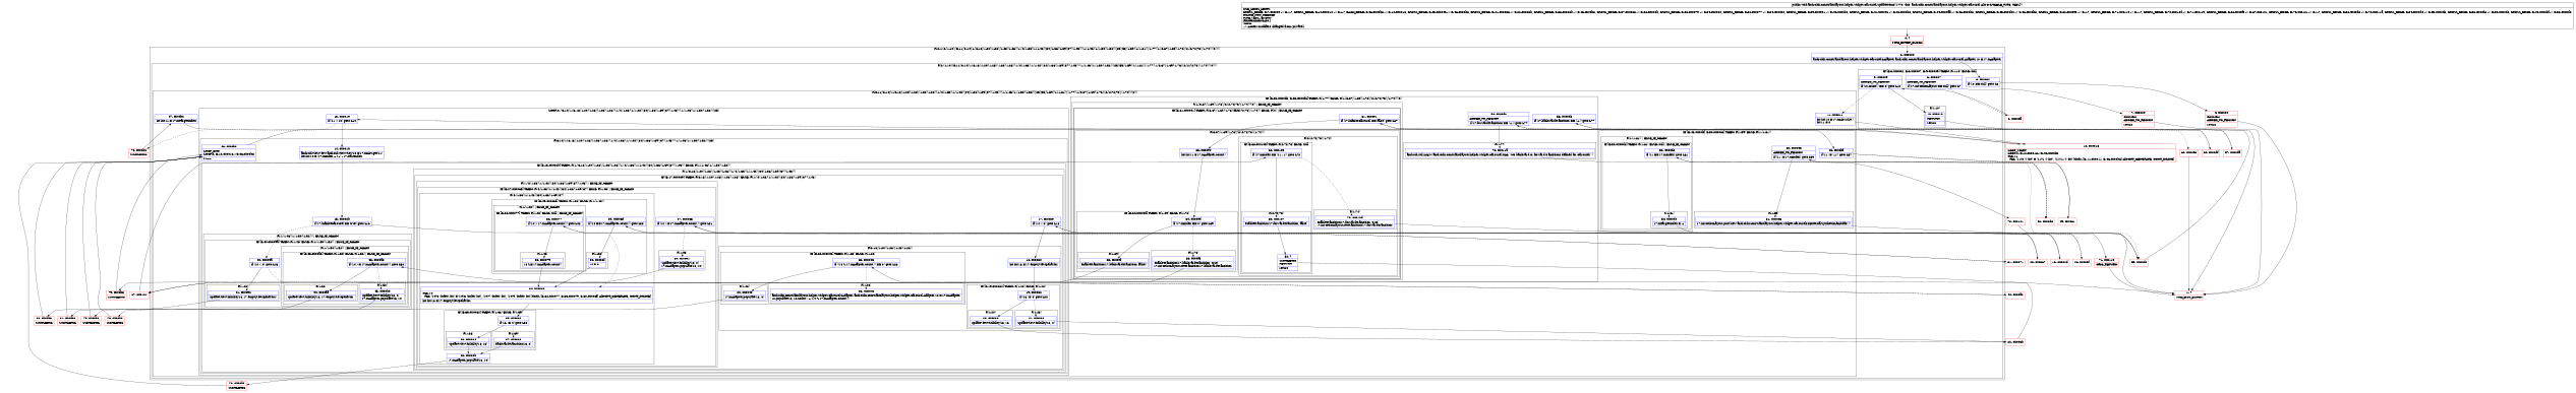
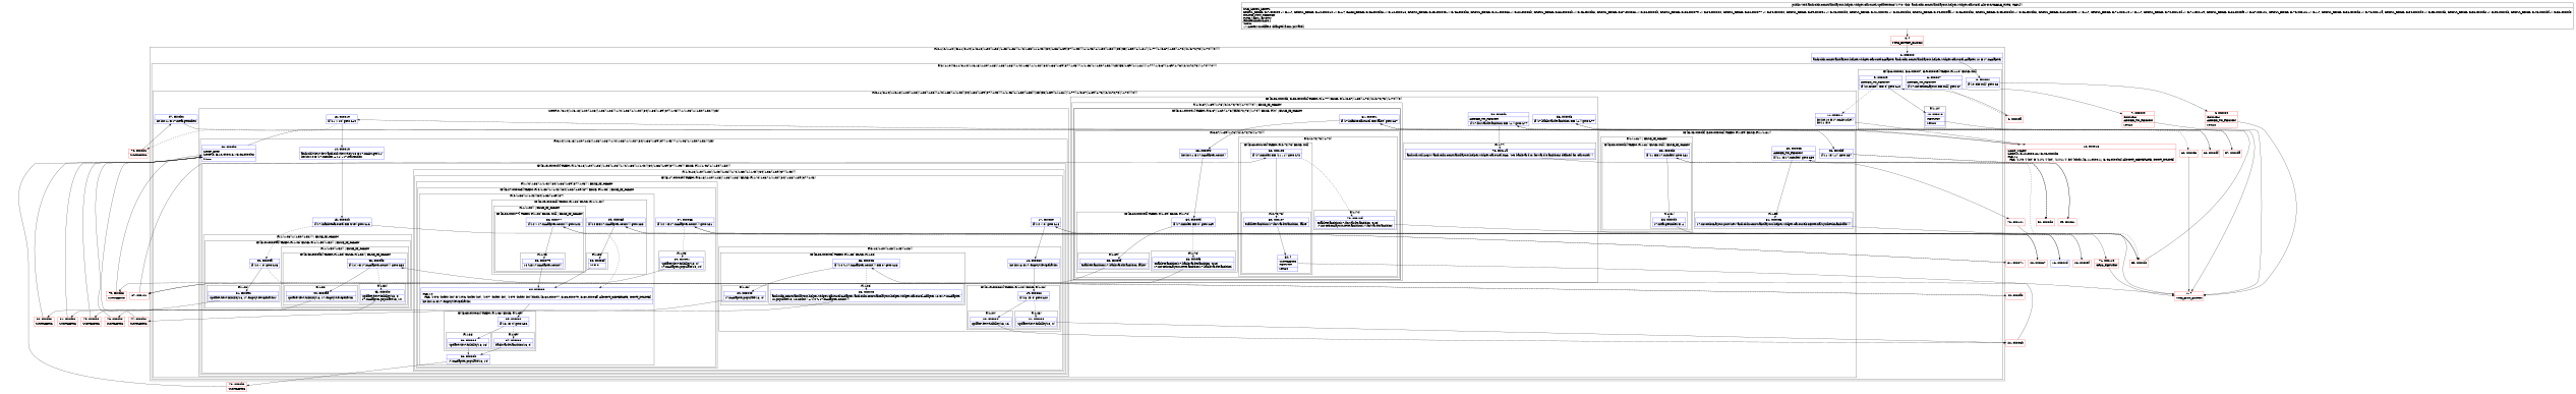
  digraph {
    node [color=blue shape=record]
    n1 [label="{10\:\ 0x0010|RETURN\l|return\l}"]
    n2 [label="{3\:\ 0x0002|if (r0 == null) goto L3\l}"]
    n3 [label="{6\:\ 0x0007|ADDED_TO_REGION\l|if (r7.mMotionLayout == null) goto L7\l}"]
    n4 [label="{9\:\ 0x000e|ADDED_TO_REGION\l|if (r0.count() == 0) goto L10\l}"]
    n5 [label="{20\:\ 0x0034|updateViewVisibility(r3, r6)\l}"]
    n6 [label="{21\:\ 0x0038|updateViewVisibility(r3, 0)\l}"]
    n7 [label="{19\:\ 0x0032|if (r6 != 4) goto L20\l}"]
    n8 [label="{24\:\ 0x0045|r7.mAdapter.populate(r3, 0)\l}"]
    n9 [label="{25\:\ 0x004c|androidx.constraintlayout.helper.widget.Carousel$Adapter androidx.constraintlayout.helper.widget.Carousel.Adapter r2 = r7.mAdapter\lr2.populate(r3, r2.count() + (r4 % r7.mAdapter.count()))\l}"]
    n10 [label="{23\:\ 0x0043|if ((r4 % r7.mAdapter.count()) == 0) goto L23\l}"]
    n11 [label="{18\:\ 0x0030|int int r6 = r7.emptyViewBehavior\l}"]
    n12 [label="{30\:\ 0x006f|r4 = 0\l}"]
    n13 [label="{33\:\ 0x0079|r4 %= r7.mAdapter.count()\l}"]
    n14 [label="{32\:\ 0x0077|if (r4 \> r7.mAdapter.count()) goto L42\l}"]
    n15 [label="{29\:\ 0x006d|if (r4 == r7.mAdapter.count()) goto L33\l}"]
    n16 [label="{36\:\ 0x0084|updateViewVisibility(r3, r6)\l}"]
    n17 [label="{37\:\ 0x0088|backwardTransition(r3, 0)\l}"]
    n18 [label="{35\:\ 0x0082|if (r6 != 4) goto L36\l}"]
    n19 [label="{34\:\ 0x0080|PHI: r4 \l  PHI: (r4v8 'index' int) = (r4v6 'index' int), (r4v7 'index' int), (r4v9 'index' int) binds: [B:32:0x0077, B:33:0x0079, B:30:0x006f] A[DONT_GENERATE, DONT_INLINE]\l|int int r6 = r7.emptyViewBehavior\l}"]
    n20 [label="{38\:\ 0x008b|r7.mAdapter.populate(r3, r4)\l}"]
    n21 [label="{39\:\ 0x0091|updateViewVisibility(r3, 0)\lr7.mAdapter.populate(r3, r4)\l}"]
    n22 [label="{27\:\ 0x0065|if (r4 \>= r7.mAdapter.count()) goto L31\l}"]
    n23 [label="{17\:\ 0x002e|if (r4 \< 0) goto L18\l}"]
    n24 [label="{41\:\ 0x009c|updateViewVisibility(r3, r7.emptyViewBehavior)\l}"]
    n25 [label="{44\:\ 0x00aa|updateViewVisibility(r3, r7.emptyViewBehavior)\l}"]
    n26 [label="{45\:\ 0x00b0|updateViewVisibility(r3, 0)\lr7.mAdapter.populate(r3, r4)\l}"]
    n27 [label="{43\:\ 0x00a8|if (r4 \>= r7.mAdapter.count()) goto L50\l}"]
    n28 [label="{40\:\ 0x009a|if (r4 \< 0) goto L46\l}"]
    n29 [label="{15\:\ 0x002b|if (r7.infiniteCarousel == true) goto L16\l}"]
    n30 [label="{14\:\ 0x001b|android.view.View android.view.View r3 = r7.mList.get(r1)\lint int r4 = (r7.mIndex + r1) \- r7.startIndex\l}"]
    n31 [label="{46\:\ 0x00b8|LOOP_END\lLOOP:0: B:12:0x0018\-\>B:46:0x00b8\l|r1++\l}"]
    n32 [label="{13\:\ 0x0019|if (r1 \< r0) goto L14\l}"]
    n33 [label="{51\:\ 0x00c5|r7.mMotionLayout.post(new androidx.constraintlayout.helper.widget.Carousel$$ExternalSyntheticLambda0())\l}"]
    n34 [label="{54\:\ 0x00d4|r7.mTargetIndex = \-1\l}"]
    n35 [label="{53\:\ 0x00d2|if (r1 == r7.mIndex) goto L81\l}"]
    n36 [label="{48\:\ 0x00bf|if (r1 != (\-1)) goto L57\l}"]
    n37 [label="{50\:\ 0x00c3|ADDED_TO_REGION\l|if (r1 != r7.mIndex) goto L59\l}"]
    n38 [label="{72\:\ 0x011a|android.util.Log.w(androidx.constraintlayout.helper.widget.Carousel.TAG, \"No backward or forward transitions defined for Carousel!\")\l}"]
    n39 [label="{65\:\ 0x00ef|enableTransition(r7.backwardTransition, false)\l}"]
    n40 [label="{66\:\ 0x00f5|enableTransition(r7.backwardTransition, true)\lr7.mMotionLayout.setTransition(r7.backwardTransition)\l}"]
    n41 [label="{64\:\ 0x00ed|if (r7.mIndex == 0) goto L69\l}"]
    n42 [label="{69\:\ 0x0107|enableTransition(r7.forwardTransition, false)\l}"]
    n43 [label="{82\:\ ?|SYNTHETIC\lRETURN\l|return\l}"]
    n44 [label="{68\:\ 0x0105|if (r7.mIndex == (r1 \- 1)) goto L72\l}"]
    n45 [label="{70\:\ 0x010d|enableTransition(r7.forwardTransition, true)\lr7.mMotionLayout.setTransition(r7.forwardTransition)\l}"]
    n46 [label="{63\:\ 0x00e4|int int r1 = r7.mAdapter.count()\l}"]
    n47 [label="{61\:\ 0x00e1|if (r7.infiniteCarousel == false) goto L67\l}"]
    n48 [label="{56\:\ 0x00d8|if (r7.backwardTransition == (\-1)) goto L77\l}"]
    n49 [label="{58\:\ 0x00dc|ADDED_TO_REGION\l|if (r7.forwardTransition == (\-1)) goto L77\l}"]
    n50 [label="{11\:\ 0x0011|int int r0 = r7.mList.size()\lint r1 = 0\l}"]
    n51 [label="{47\:\ 0x00bc|int int r1 = r7.mTargetIndex\l}"]
    n52 [label="{2\:\ 0x0000|androidx.constraintlayout.helper.widget.Carousel$Adapter androidx.constraintlayout.helper.widget.Carousel.Adapter r0 = r7.mAdapter\l}"]
    n53 [color=red label="{1\:\ ?|MTH_EXIT_BLOCK\l}"]
    n54 [color=red label="{4\:\ 0x0004|RETURN\lADDED_TO_REGION\l|return\l}"]
    n55 [color=red label="{7\:\ 0x0009|RETURN\lADDED_TO_REGION\l|return\l}"]
    n56 [color=red label="{8\:\ 0x000a}"]
    n57 [color=red label="{22\:\ 0x003b}"]
    n58 [color=red label="{76\:\ 0x00b8|SYNTHETIC\l}"]
+   n59 [color=red label="{77\:\ 0x00b8|SYNTHETIC\l}"]
    n60 [color=red label="{31\:\ 0x0071}"]
    n61 [color=red label="{78\:\ 0x00b8|SYNTHETIC\l}"]
    n62 [color=red label="{79\:\ 0x00b8|SYNTHETIC\l}"]
    n63 [color=red label="{28\:\ 0x0067}"]
    n64 [color=red label="{26\:\ 0x005f}"]
    n65 [color=red label="{80\:\ 0x00b8|SYNTHETIC\l}"]
    n66 [color=red label="{81\:\ 0x00b8|SYNTHETIC\l}"]
    n67 [color=red label="{75\:\ 0x00b8|SYNTHETIC\l}"]
    n68 [color=red label="{42\:\ 0x00a2}"]
-   n69 [color=red label="{16\:\ 0x002d}"]
+   n69 [label="{16\:\ 0x002d}"]
    n70 [color=red label="{12\:\ 0x0018|LOOP_START\lLOOP:0: B:12:0x0018\-\>B:46:0x00b8\lPHI: r1 \l  PHI: (r1v2 'i' int) = (r1v1 'i' int), (r1v11 'i' int) binds: [B:11:0x0011, B:46:0x00b8] A[DONT_GENERATE, DONT_INLINE]\l}"]
    n71 [color=red label="{74\:\ 0x00bc|SYNTHETIC\l}"]
    n72 [color=red label="{55\:\ 0x00d6}"]
    n73 [color=red label="{49\:\ 0x00c1}"]
    n74 [color=red label="{52\:\ 0x00d0}"]
    n75 [color=red label="{73\:\ 0x0121}"]
    n76 [color=red label="{67\:\ 0x0101}"]
    n77 [color=red label="{71\:\ 0x0119|ORIG_RETURN\l}"]
    n78 [color=red label="{62\:\ 0x00e3}"]
    n79 [color=red label="{57\:\ 0x00da}"]
    n80 [color=red label="{60\:\ 0x00df}"]
    n81 [color=red label="{0\:\ ?|MTH_ENTER_BLOCK\l}"]
    n82 [label="{public void androidx.constraintlayout.helper.widget.Carousel.updateItems((r7v0 'this' androidx.constraintlayout.helper.widget.Carousel A[IMMUTABLE_TYPE, THIS]))  | USE_LINES_HINTS\lCROSS_EDGE: B:7:0x0009 \-\> B:1:?, CROSS_EDGE: B:10:0x0010 \-\> B:1:?, BACK_EDGE: B:46:0x00b8 \-\> B:12:0x0018, CROSS_EDGE: B:25:0x004c \-\> B:46:0x00b8, CROSS_EDGE: B:21:0x0038 \-\> B:22:0x003b, CROSS_EDGE: B:38:0x008b \-\> B:46:0x00b8, CROSS_EDGE: B:37:0x0088 \-\> B:38:0x008b, CROSS_EDGE: B:33:0x0079 \-\> B:34:0x0080, CROSS_EDGE: B:32:0x0077 \-\> B:34:0x0080, CROSS_EDGE: B:39:0x0091 \-\> B:46:0x00b8, CROSS_EDGE: B:41:0x009c \-\> B:46:0x00b8, CROSS_EDGE: B:44:0x00aa \-\> B:46:0x00b8, CROSS_EDGE: B:45:0x00b0 \-\> B:46:0x00b8, CROSS_EDGE: B:62:0x00e3 \-\> B:1:?, CROSS_EDGE: B:71:0x0119 \-\> B:1:?, CROSS_EDGE: B:70:0x010d \-\> B:71:0x0119, CROSS_EDGE: B:66:0x00f5 \-\> B:67:0x0101, CROSS_EDGE: B:73:0x0121 \-\> B:1:?, CROSS_EDGE: B:56:0x00d8 \-\> B:72:0x011a, CROSS_EDGE: B:54:0x00d4 \-\> B:55:0x00d6, CROSS_EDGE: B:53:0x00d2 \-\> B:55:0x00d6, CROSS_EDGE: B:48:0x00bf \-\> B:52:0x00d0\lINLINE_NOT_NEEDED\lTYPE_VARS: EMPTY\lJadxCommentsAttr\{\l INFO: \l \-\> Access modifiers changed from: private\}\l}" color=""]
    subgraph cluster_1 {
      label="R(2:1|(2:(1:10)|(5:11|(3:14|(1:(3:18|(1:20)(1:28)|(1:23)(1:26))(1:(4:(1:33)(1:(1:42))|34|(1:36)(1:39)|37)(1:43)))(1:(1:46)(1:(1:50)(1:52)))|25)|55|(1:59)(1:(1:81))|(1:77)(1:(3:67|(1:69)(1:76)|(2:(2:72|73)|(1:74)))(0)))))"
      n52
      subgraph cluster_2 {
        label="R(2:(1:10)|(5:11|(3:14|(1:(3:18|(1:20)(1:28)|(1:23)(1:26))(1:(4:(1:33)(1:(1:42))|34|(1:36)(1:39)|37)(1:43)))(1:(1:46)(1:(1:50)(1:52)))|25)|55|(1:59)(1:(1:81))|(1:77)(1:(3:67|(1:69)(1:76)|(2:(2:72|73)|(1:74)))(0))))"
        subgraph cluster_3 {
          label="IF [B:3:0x0002, B:6:0x0007, B:9:0x000e] THEN: R(1:10) ELSE: null"
          n2
          n3
          n4
          subgraph cluster_4 {
            label="R(1:10)"
            n1
          }
        }
        subgraph cluster_5 {
          label="R(5:11|(3:14|(1:(3:18|(1:20)(1:28)|(1:23)(1:26))(1:(4:(1:33)(1:(1:42))|34|(1:36)(1:39)|37)(1:43)))(1:(1:46)(1:(1:50)(1:52)))|25)|55|(1:59)(1:(1:81))|(1:77)(1:(3:67|(1:69)(1:76)|(2:(2:72|73)|(1:74)))(0)))"
          n50
          n51
          subgraph cluster_6 {
            label="LOOP:0: (3:14|(1:(3:18|(1:20)(1:28)|(1:23)(1:26))(1:(4:(1:33)(1:(1:42))|34|(1:36)(1:39)|37)(1:43)))(1:(1:46)(1:(1:50)(1:52)))|25)"
            n32
            subgraph cluster_7 {
              label="R(3:14|(1:(3:18|(1:20)(1:28)|(1:23)(1:26))(1:(4:(1:33)(1:(1:42))|34|(1:36)(1:39)|37)(1:43)))(1:(1:46)(1:(1:50)(1:52)))|25)"
              n30
              n31
              subgraph cluster_8 {
                label="IF [B:15:0x002b] THEN: R(1:(3:18|(1:20)(1:28)|(1:23)(1:26))(1:(4:(1:33)(1:(1:42))|34|(1:36)(1:39)|37)(1:43))) ELSE: R(1:(1:46)(1:(1:50)(1:52)))"
                n29
                subgraph cluster_9 {
                  label="R(1:(3:18|(1:20)(1:28)|(1:23)(1:26))(1:(4:(1:33)(1:(1:42))|34|(1:36)(1:39)|37)(1:43)))"
                  subgraph cluster_10 {
                    label="IF [B:17:0x002e] THEN: R(3:18|(1:20)(1:28)|(1:23)(1:26)) ELSE: R(1:(4:(1:33)(1:(1:42))|34|(1:36)(1:39)|37)(1:43))"
                    n23
                    subgraph cluster_11 {
                      label="R(3:18|(1:20)(1:28)|(1:23)(1:26))"
                      n11
                      subgraph cluster_12 {
                        label="IF [B:19:0x0032] THEN: R(1:20) ELSE: R(1:28)"
                        n7
                        subgraph cluster_13 {
                          label="R(1:20)"
                          n5
                        }
                        subgraph cluster_14 {
                          label="R(1:28)"
                          n6
                        }
                      }
                      subgraph cluster_15 {
                        label="IF [B:23:0x0043] THEN: R(1:23) ELSE: R(1:26)"
                        n10
                        subgraph cluster_16 {
                          label="R(1:23)"
                          n8
                        }
                        subgraph cluster_17 {
                          label="R(1:26)"
                          n9
                        }
                      }
                    }
                    subgraph cluster_18 {
                      label="R(1:(4:(1:33)(1:(1:42))|34|(1:36)(1:39)|37)(1:43)) | ELSE_IF_CHAIN\l"
                      subgraph cluster_19 {
                        label="IF [B:27:0x0065] THEN: R(4:(1:33)(1:(1:42))|34|(1:36)(1:39)|37) ELSE: R(1:43) | ELSE_IF_CHAIN\l"
                        n22
                        subgraph cluster_20 {
                          label="R(4:(1:33)(1:(1:42))|34|(1:36)(1:39)|37)"
                          n19
                          n20
                          subgraph cluster_21 {
                            label="IF [B:29:0x006d] THEN: R(1:33) ELSE: R(1:(1:42))"
                            n15
                            subgraph cluster_22 {
                              label="R(1:33)"
                              n12
                            }
                            subgraph cluster_23 {
                              label="R(1:(1:42)) | ELSE_IF_CHAIN\l"
                              subgraph cluster_24 {
                                label="IF [B:32:0x0077] THEN: R(1:42) ELSE: null | ELSE_IF_CHAIN\l"
                                n14
                                subgraph cluster_25 {
                                  label="R(1:42)"
                                  n13
                                }
                              }
                            }
                          }
                          subgraph cluster_26 {
                            label="IF [B:35:0x0082] THEN: R(1:36) ELSE: R(1:39)"
                            n18
                            subgraph cluster_27 {
                              label="R(1:36)"
                              n16
                            }
                            subgraph cluster_28 {
                              label="R(1:39)"
                              n17
                            }
                          }
                        }
                        subgraph cluster_29 {
                          label="R(1:43)"
                          n21
                        }
                      }
                    }
                  }
                }
                subgraph cluster_30 {
                  label="R(1:(1:46)(1:(1:50)(1:52))) | ELSE_IF_CHAIN\l"
                  subgraph cluster_31 {
                    label="IF [B:40:0x009a] THEN: R(1:46) ELSE: R(1:(1:50)(1:52)) | ELSE_IF_CHAIN\l"
                    n28
                    subgraph cluster_32 {
                      label="R(1:46)"
                      n24
                    }
                    subgraph cluster_33 {
                      label="R(1:(1:50)(1:52)) | ELSE_IF_CHAIN\l"
                      subgraph cluster_34 {
                        label="IF [B:43:0x00a8] THEN: R(1:50) ELSE: R(1:52) | ELSE_IF_CHAIN\l"
                        n27
                        subgraph cluster_35 {
                          label="R(1:50)"
                          n25
                        }
                        subgraph cluster_36 {
                          label="R(1:52)"
                          n26
                        }
                      }
                    }
                  }
                }
              }
            }
          }
          subgraph cluster_37 {
            label="IF [B:48:0x00bf, B:50:0x00c3] THEN: R(1:59) ELSE: R(1:(1:81))"
            n36
            n37
            subgraph cluster_38 {
              label="R(1:59)"
              n33
            }
            subgraph cluster_39 {
              label="R(1:(1:81)) | ELSE_IF_CHAIN\l"
              subgraph cluster_40 {
                label="IF [B:53:0x00d2] THEN: R(1:81) ELSE: null | ELSE_IF_CHAIN\l"
                n35
                subgraph cluster_41 {
                  label="R(1:81)"
                  n34
                }
              }
            }
          }
          subgraph cluster_42 {
            label="IF [B:56:0x00d8, B:58:0x00dc] THEN: R(1:77) ELSE: R(1:(3:67|(1:69)(1:76)|(2:(2:72|73)|(1:74)))(0))"
            n48
            n49
            subgraph cluster_43 {
              label="R(1:77)"
              n38
            }
            subgraph cluster_44 {
              label="R(1:(3:67|(1:69)(1:76)|(2:(2:72|73)|(1:74)))(0)) | ELSE_IF_CHAIN\l"
              subgraph cluster_45 {
                label="IF [B:61:0x00e1] THEN: R(3:67|(1:69)(1:76)|(2:(2:72|73)|(1:74))) ELSE: R(0) | ELSE_IF_CHAIN\l"
                n47
                subgraph cluster_46 {
                  label="R(3:67|(1:69)(1:76)|(2:(2:72|73)|(1:74)))"
                  n46
                  subgraph cluster_47 {
                    label="IF [B:64:0x00ed] THEN: R(1:69) ELSE: R(1:76)"
                    n41
                    subgraph cluster_48 {
                      label="R(1:69)"
                      n39
                    }
                    subgraph cluster_49 {
                      label="R(1:76)"
                      n40
                    }
                  }
                  subgraph cluster_50 {
                    label="R(2:(2:72|73)|(1:74))"
                    subgraph cluster_51 {
                      label="IF [B:68:0x0105] THEN: R(2:72|73) ELSE: null"
                      n44
                      subgraph cluster_52 {
                        label="R(2:72|73)"
                        n42
                        n43
                      }
                    }
                    subgraph cluster_53 {
                      label="R(1:74)"
                      n45
                    }
                  }
                }
                subgraph cluster_54 {
                  label="R(0)"
                }
              }
            }
          }
        }
      }
    }
    n1 -> n53
    n2 -> n54
    n3 -> n55
    n3 -> n56 [style=dashed]
    n4 -> n1
    n4 -> n50 [style=dashed]
    n5 -> n57
    n6 -> n57
    n7 -> n5
    n7 -> n6 [style=dashed]
    n8 -> n58
+   n9 -> n59
    n10 -> n8
    n10 -> n9 [style=dashed]
    n11 -> n7
    n12 -> n19
    n13 -> n19
    n14 -> n13
    n14 -> n19 [style=dashed]
    n15 -> n12
    n15 -> n60 [style=dashed]
    n16 -> n20
    n17 -> n20
    n18 -> n16
    n18 -> n17 [style=dashed]
    n19 -> n18
    n20 -> n61
    n21 -> n62
    n22 -> n21 [style=dashed]
    n22 -> n63
    n23 -> n11
    n23 -> n64 [style=dashed]
    n24 -> n65
    n25 -> n66
    n26 -> n67
    n27 -> n25
    n27 -> n26 [style=dashed]
    n28 -> n24
    n28 -> n68 [style=dashed]
    n29 -> n28 [style=dashed]
    n29 -> n69
    n30 -> n29
    n31 -> n70
    n32 -> n30
    n32 -> n71 [style=dashed]
    n33 -> n72
    n34 -> n72
    n35 -> n34
    n35 -> n72 [style=dashed]
    n36 -> n73
    n36 -> n74 [style=dashed]
    n37 -> n33
    n37 -> n74 [style=dashed]
    n38 -> n75
    n39 -> n76
    n40 -> n76
    n41 -> n39
    n41 -> n40 [style=dashed]
    n42 -> n43
    n43 -> n53
    n44 -> n42
    n44 -> n45 [style=dashed]
    n45 -> n77
    n46 -> n41
    n47 -> n46
    n47 -> n78 [style=dashed]
    n48 -> n79 [style=dashed]
    n49 -> n38
    n49 -> n80 [style=dashed]
    n50 -> n70
    n51 -> n36
    n52 -> n2
    n54 -> n53
    n55 -> n53
    n56 -> n4
    n57 -> n10
    n58 -> n31
+   n59 -> n31
    n60 -> n14
    n61 -> n31
    n62 -> n31
    n63 -> n15
    n64 -> n22
    n65 -> n31
    n66 -> n31
    n67 -> n31
    n68 -> n27
    n69 -> n23
    n70 -> n32
    n71 -> n51
    n72 -> n48
    n73 -> n37
    n74 -> n35
    n75 -> n53
    n76 -> n44
    n77 -> n53
    n78 -> n53
    n79 -> n49
    n80 -> n47
    n81 -> n52
    n82 -> n81
  }
